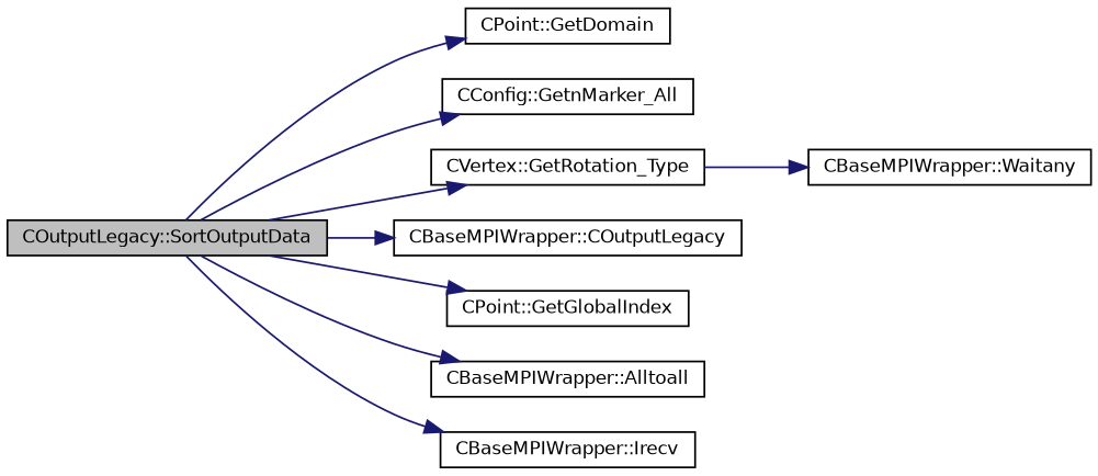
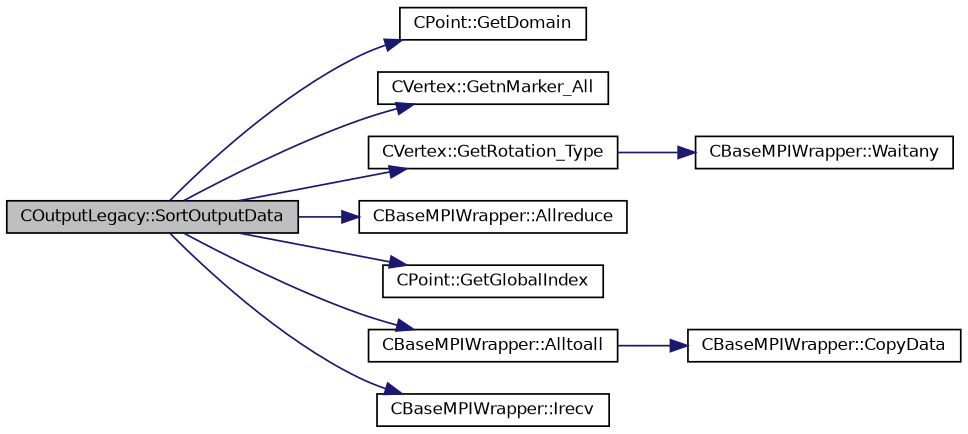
  digraph {
    rankdir=LR
    node [color=black fillcolor=white fontname=Helvetica fontsize=10 shape=record style=filled]
    edge [color=midnightblue fontname=Helvetica fontsize=10 labelfontname=Helvetica labelfontsize=10 style=solid]
    n1 [fillcolor=grey75 fontcolor=black height=0.2 label="COutputLegacy::SortOutputData" width=0.4]
    n2 [height=0.2 label="CPoint::GetDomain" width=0.4]
-   n3 [height=0.2 label="CConfig::GetnMarker_All" width=0.4]
+   n3 [height=0.2 label="CVertex::GetnMarker_All" width=0.4]
    n4 [height=0.2 label="CVertex::GetRotation_Type" width=0.4]
-   n5 [height=0.2 label="CBaseMPIWrapper::COutputLegacy" width=0.4]
+   n5 [height=0.2 label="CBaseMPIWrapper::Allreduce" width=0.4]
    n6 [height=0.2 label="CPoint::GetGlobalIndex" width=0.4]
    n7 [height=0.2 label="CBaseMPIWrapper::Alltoall" width=0.4]
    n8 [height=0.2 label="CBaseMPIWrapper::Irecv" width=0.4]
    n9 [height=0.2 label="CBaseMPIWrapper::Waitany" width=0.4]
+   n10 [height=0.2 label="CBaseMPIWrapper::CopyData" width=0.4]
    n1 -> n2
    n1 -> n3
    n1 -> n4
    n1 -> n5
    n1 -> n6
    n1 -> n7
    n1 -> n8
    n4 -> n9
+   n7 -> n10
  }
